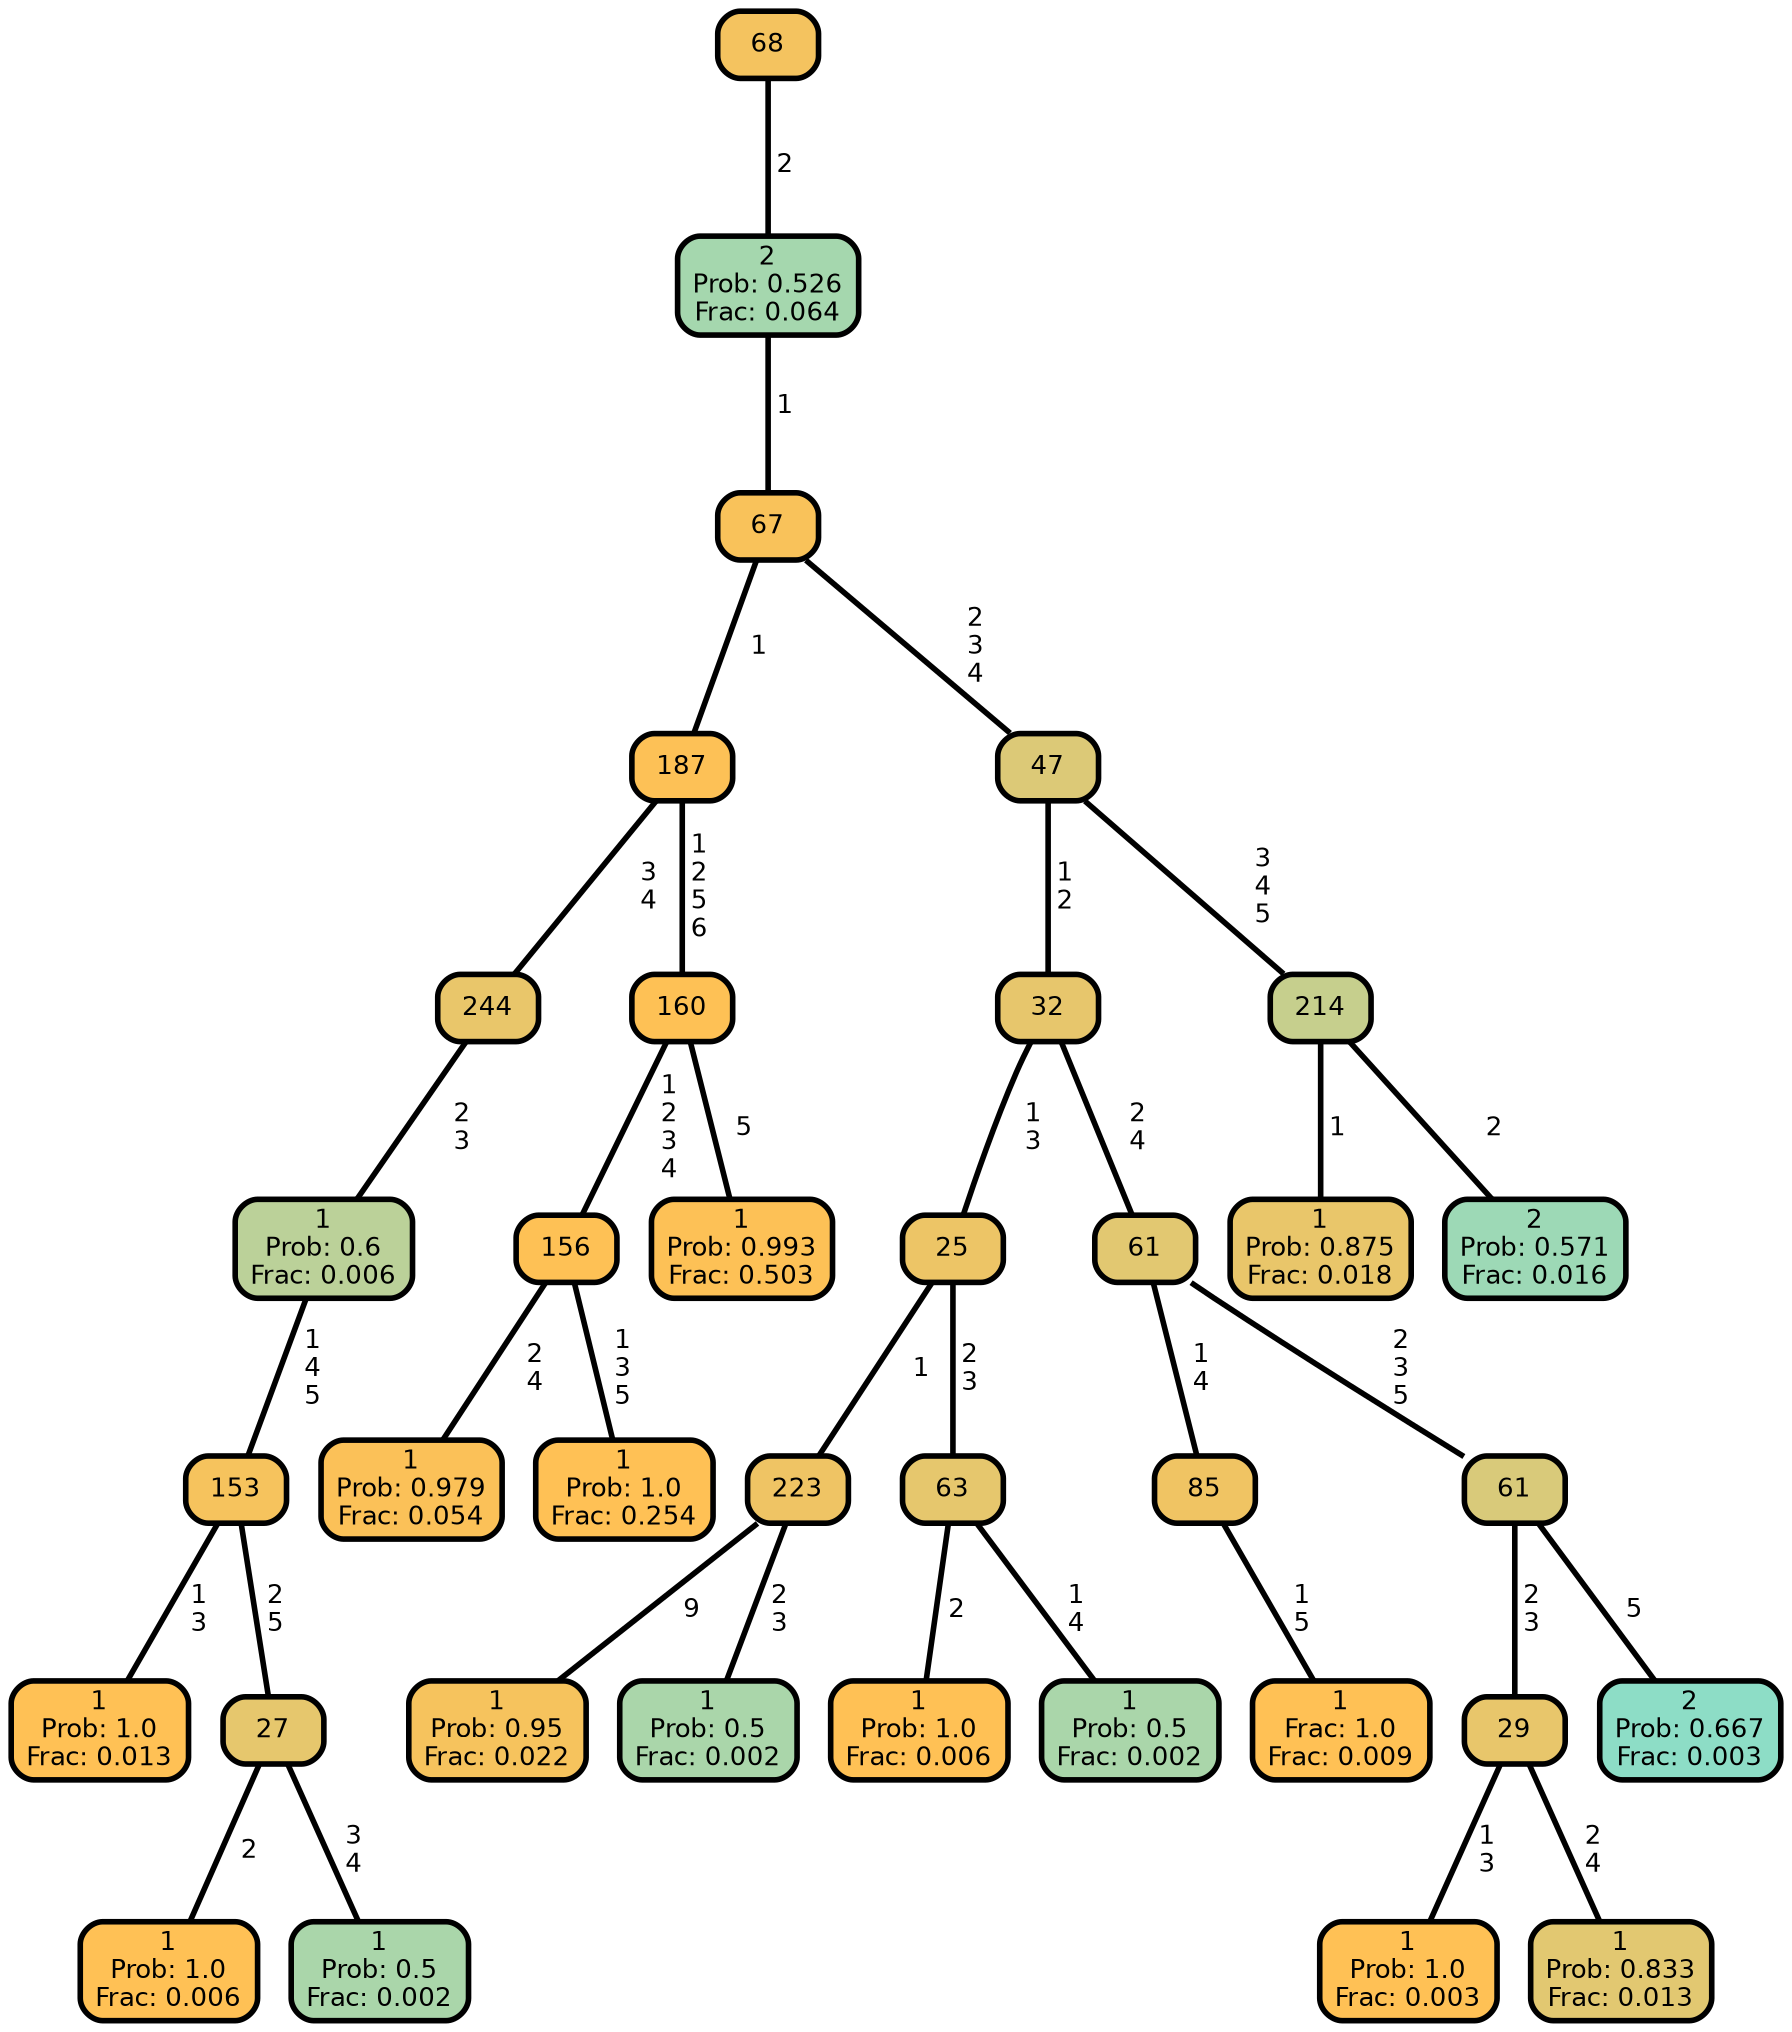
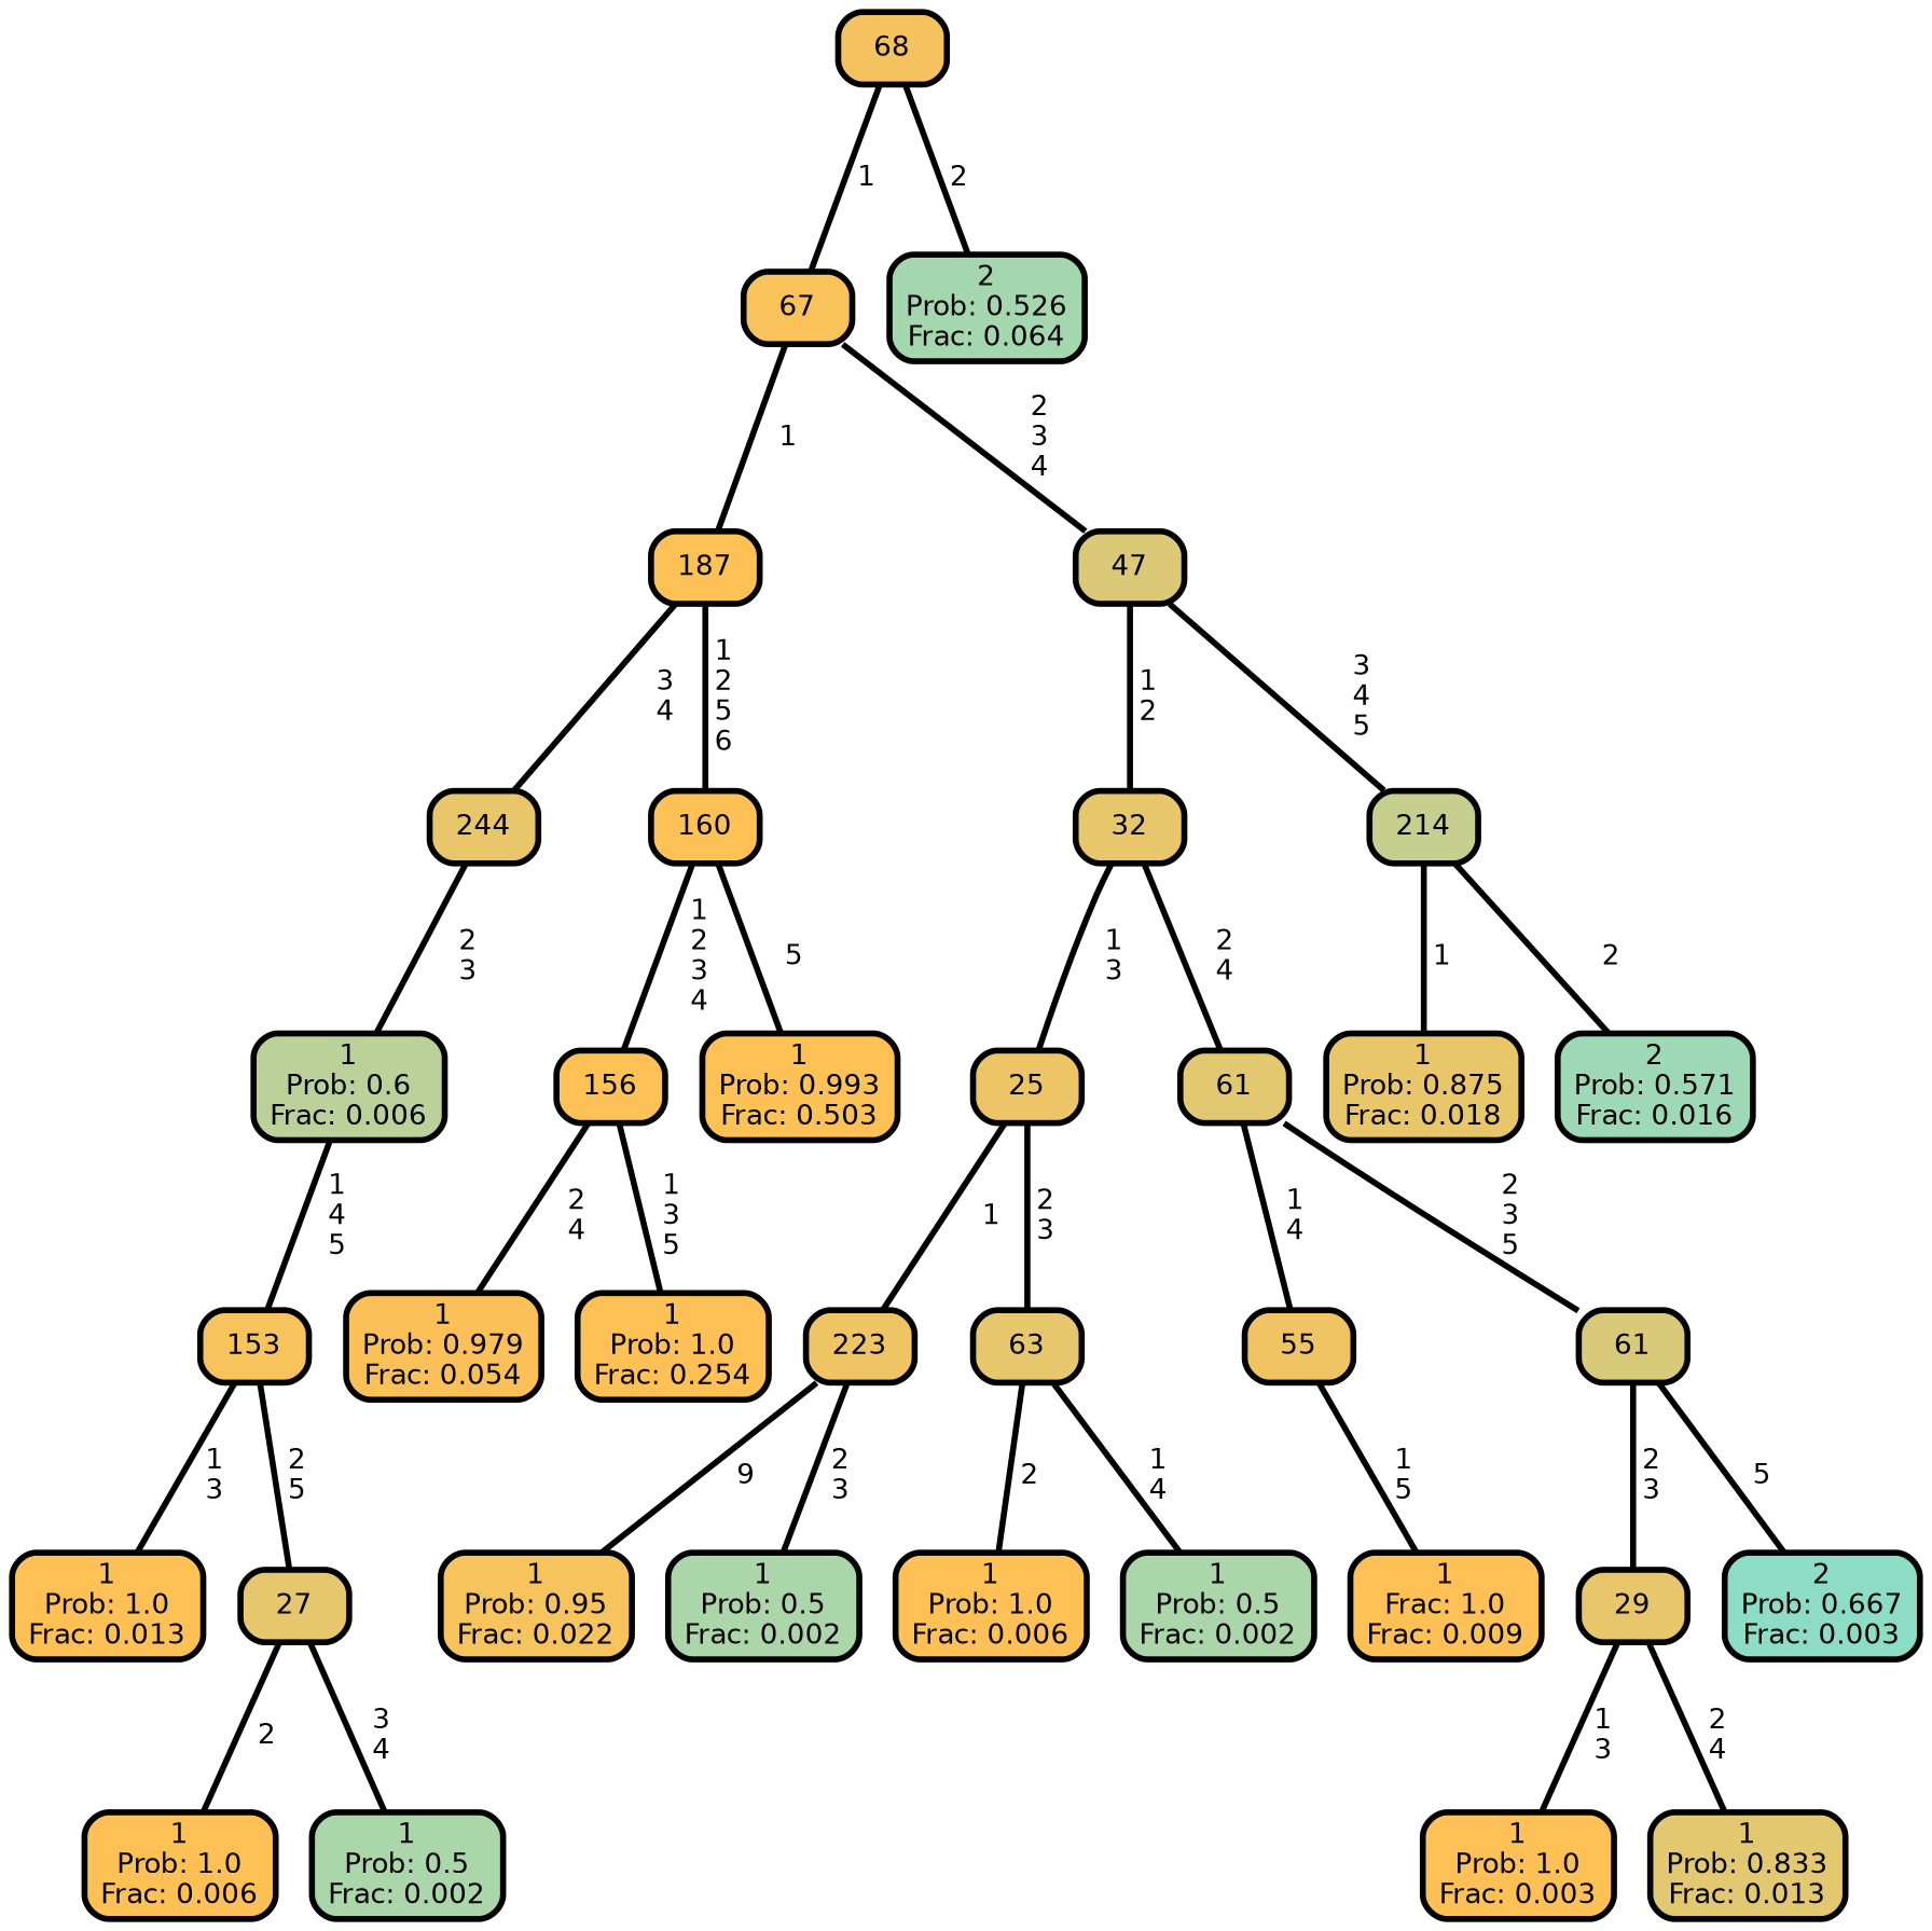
  graph {
    ranksep="0 equally"
    splines=straight
    node [color=black fillcolor="#ffc155" fontcolor=black fontname=helvetica penwidth=3 shape=box style="filled, rounded"]
    edge [color=black fontname=helvetica penwidth=3]
    n1 [fillcolor="#bbd199" label="1\nProb: 0.6\nFrac: 0.006"]
    n2 [fillcolor="#f6c35d" label=153]
    n3 [fillcolor="#e9c66a" label=244]
    n4 [label="1\nProb: 1.0\nFrac: 0.013"]
    n5 [fillcolor="#e6c76d" label=27]
    n6 [label="1\nProb: 1.0\nFrac: 0.006"]
    n7 [fillcolor="#aad6aa" label="1\nProb: 0.5\nFrac: 0.002"]
    n8 [fillcolor="#fdc156" label=187]
    n9 [fillcolor="#fec155" label=160]
    n10 [fillcolor="#fec155" label=156]
    n11 [fillcolor="#fdc156" label="1\nProb: 0.993\nFrac: 0.503"]
    n12 [fillcolor="#fbc158" label="1\nProb: 0.979\nFrac: 0.054"]
    n13 [label="1\nProb: 1.0\nFrac: 0.254"]
    n14 [fillcolor="#f9c25a" label=67]
    n15 [fillcolor="#dcc977" label=47]
    n16 [fillcolor="#e7c66c" label=32]
    n17 [fillcolor="#c6cf8d" label=214]
    n18 [fillcolor="#f6c35d" label="1\nProb: 0.95\nFrac: 0.022"]
    n19 [fillcolor="#efc464" label=223]
    n20 [fillcolor="#aad6aa" label="1\nProb: 0.5\nFrac: 0.002"]
    n21 [fillcolor="#edc566" label=25]
    n22 [fillcolor="#e6c76d" label=63]
    n23 [label="1\nProb: 1.0\nFrac: 0.006"]
    n24 [fillcolor="#aad6aa" label="1\nProb: 0.5\nFrac: 0.002"]
    n25 [fillcolor="#e2c871" label=61]
-   n26 [fillcolor="#f0c463" label=85]
+   n26 [fillcolor="#f0c463" label=55]
    n27 [fillcolor="#d9ca7a" label=61]
    n28 [label="1\nFrac: 1.0\nFrac: 0.009"]
    n29 [fillcolor="#e8c66b" label=29]
    n30 [fillcolor="#8dddc6" label="2\nProb: 0.667\nFrac: 0.003"]
    n31 [label="1\nProb: 1.0\nFrac: 0.003"]
    n32 [fillcolor="#e2c871" label="1\nProb: 0.833\nFrac: 0.013"]
    n33 [fillcolor="#e9c66a" label="1\nProb: 0.875\nFrac: 0.018"]
    n34 [fillcolor="#9dd9b6" label="2\nProb: 0.571\nFrac: 0.016"]
    n35 [fillcolor="#f4c35f" label=68]
    n36 [fillcolor="#a5d7ae" label="2\nProb: 0.526\nFrac: 0.064"]
    subgraph sub_1 {
      rank=same
    }
    n1 -- n2 [label=" 1\n 4\n 5"]
    n2 -- n4 [label=" 1\n 3"]
    n2 -- n5 [label=" 2\n 5"]
    n3 -- n1 [label=" 2\n 3"]
    n5 -- n6 [label=" 2"]
    n5 -- n7 [label=" 3\n 4"]
    n8 -- n3 [label=" 3\n 4"]
    n8 -- n9 [label=" 1\n 2\n 5\n 6"]
    n9 -- n10 [label=" 1\n 2\n 3\n 4"]
    n9 -- n11 [label=" 5"]
    n10 -- n12 [label=" 2\n 4"]
    n10 -- n13 [label=" 1\n 3\n 5"]
    n14 -- n8 [label=" 1"]
    n14 -- n15 [label=" 2\n 3\n 4"]
    n15 -- n16 [label=" 1\n 2"]
    n15 -- n17 [label=" 3\n 4\n 5"]
    n16 -- n21 [label=" 1\n 3"]
    n16 -- n25 [label=" 2\n 4"]
    n17 -- n33 [label=" 1"]
    n17 -- n34 [label=" 2"]
    n19 -- n18 [label=" 9"]
    n19 -- n20 [label=" 2\n 3"]
    n21 -- n19 [label=" 1"]
    n21 -- n22 [label=" 2\n 3"]
    n22 -- n23 [label=" 2"]
    n22 -- n24 [label=" 1\n 4"]
    n25 -- n26 [label=" 1\n 4"]
    n25 -- n27 [label=" 2\n 3\n 5"]
    n26 -- n28 [label=" 1\n 5"]
    n27 -- n29 [label=" 2\n 3"]
    n27 -- n30 [label=" 5"]
    n29 -- n31 [label=" 1\n 3"]
    n29 -- n32 [label=" 2\n 4"]
-   n36 -- n14 [label=" 1"]
+   n35 -- n14 [label=" 1"]
    n35 -- n36 [label=" 2"]
  }
